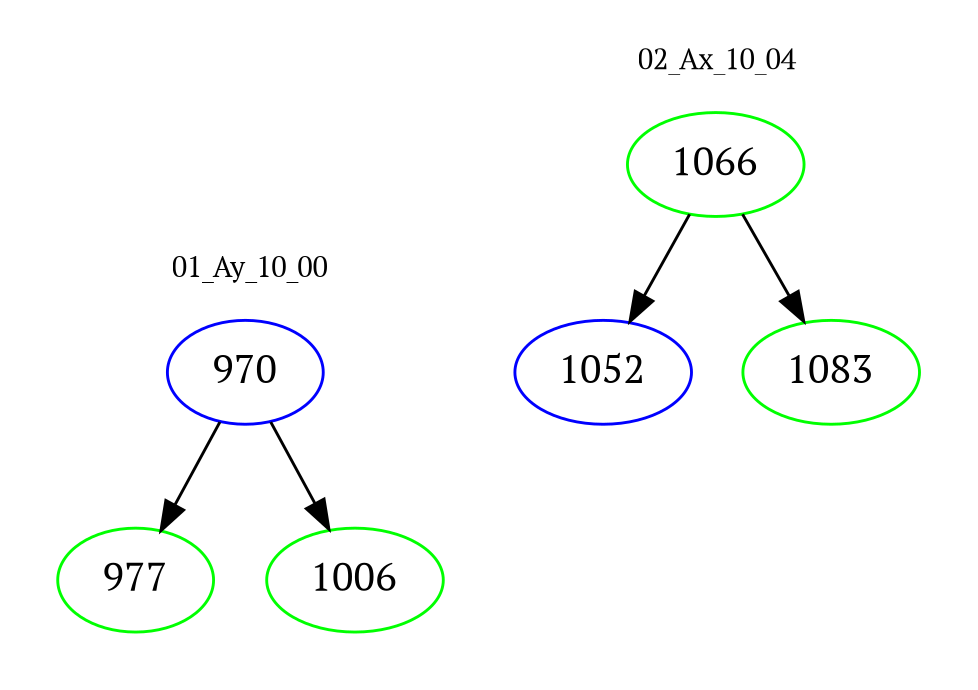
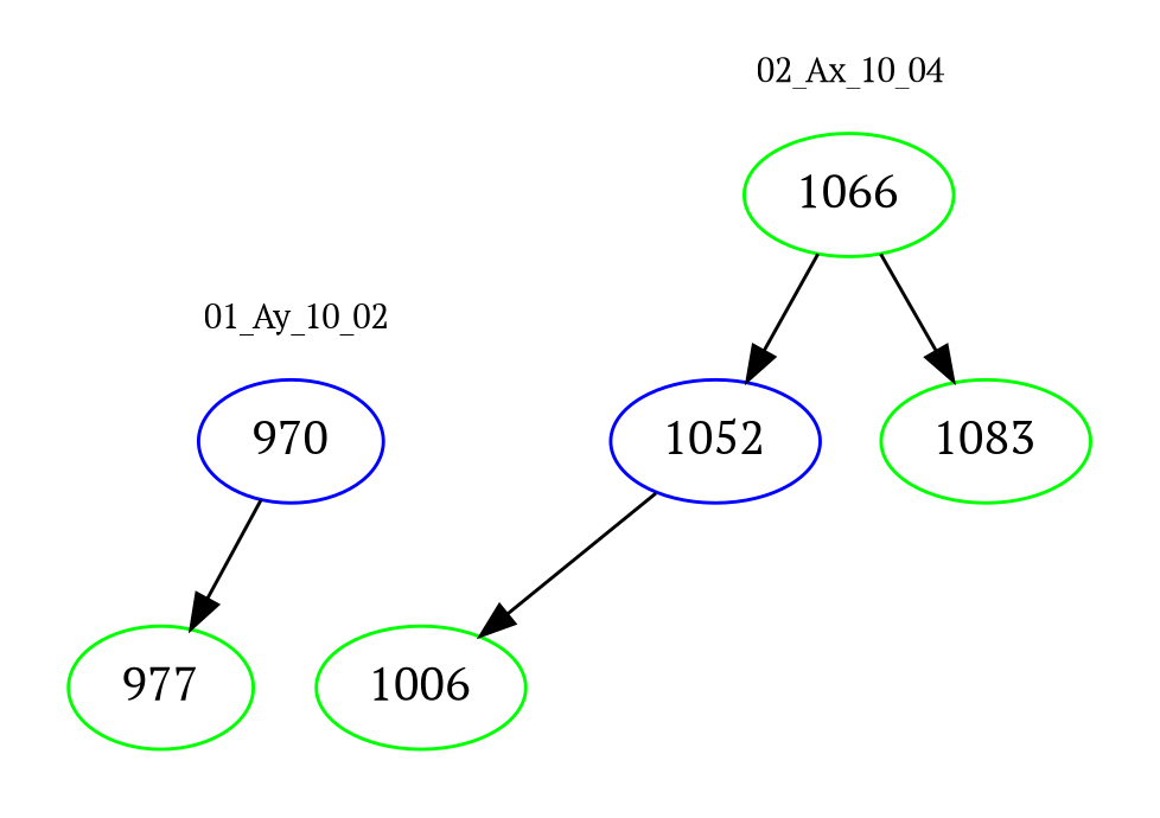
  digraph {
    fontname="PT Serif"
    node [color=green fontname="PT Serif"]
    edge [color=black fontname="PT Serif"]
    n1 [color=blue label=970]
    n2 [label=977]
    n3 [label=1006]
    n4 [label=1066]
    n5 [color=blue label=1052]
    n6 [label=1083]
    subgraph cluster_1 {
      color=white
      fontsize=10
-     label="01_Ay_10_00"
+     label="01_Ay_10_02"
      n1
      n2
      n3
    }
    subgraph cluster_2 {
      color=white
      fontsize=10
      label="02_Ax_10_04"
      n4
      n5
      n6
    }
    n1 -> n2
-   n1 -> n3
+   n5 -> n3
    n4 -> n5
    n4 -> n6
  }
